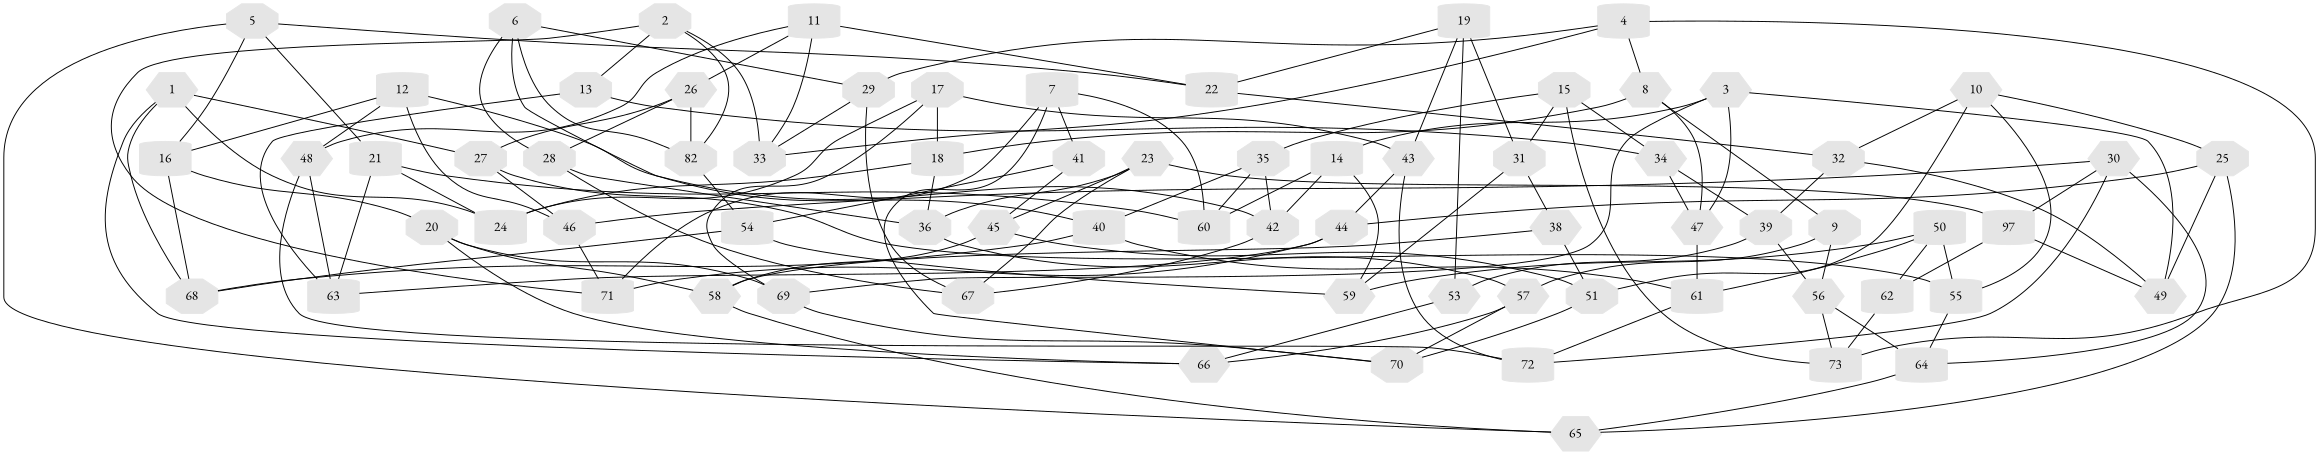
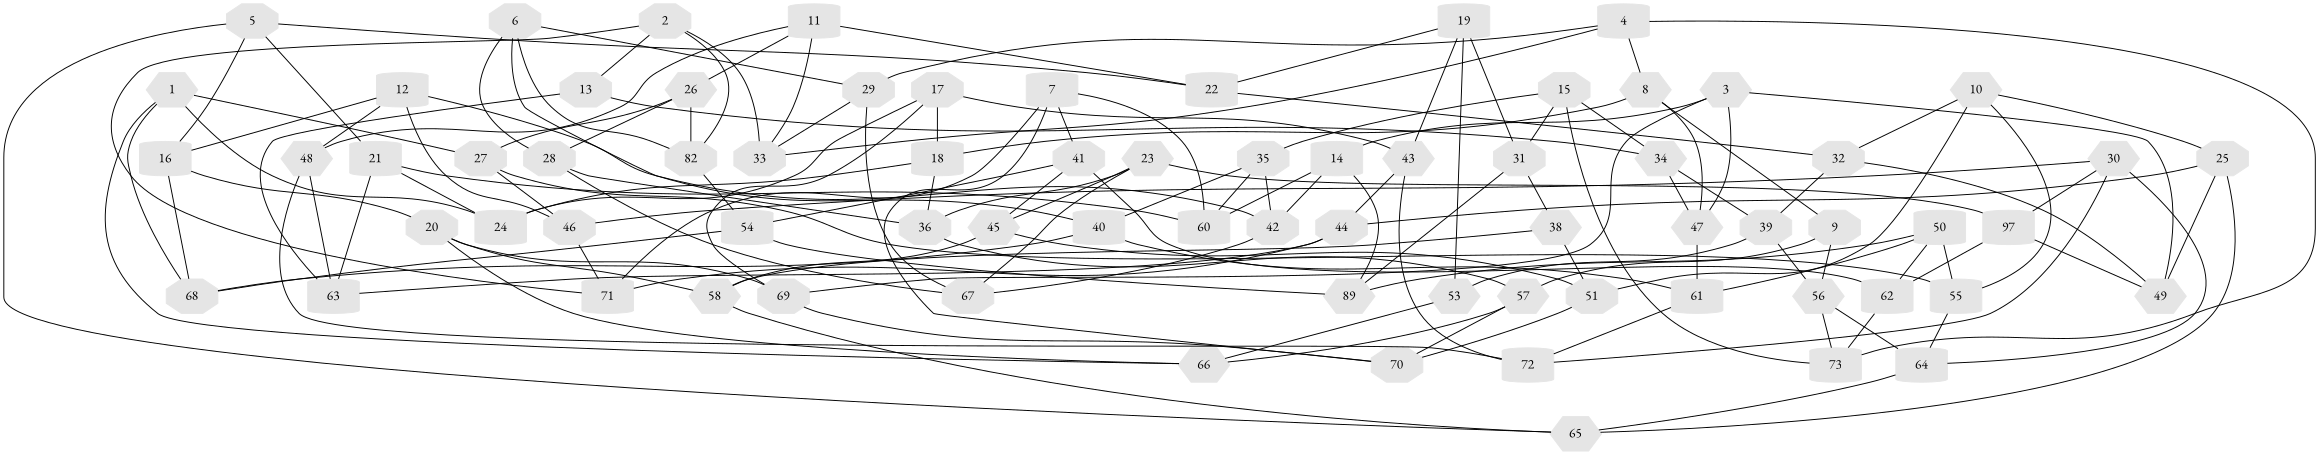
  graph {
    fontname="EB Garamond"
    node [color=gray90 fontname="EB Garamond" shape=octagon style=filled]
    edge [fontname="EB Garamond"]
    1 [shape=hexagon]
    24 [shape=cylinder]
    27
    66 [shape=hexagon]
    68
    55 [shape=cylinder]
    46
    2
    13
    33
    n11 [label=82]
    71 [shape=cylinder]
    34 [shape=hexagon]
    63 [shape=cylinder]
    54 [shape=cylinder]
    3 [shape=hexagon]
    14 [shape=cylinder]
    47 [shape=hexagon]
    49 [shape=hexagon]
    69
    60 [shape=cylinder]
    42
-   59 [shape=hexagon]
+   59 [shape=hexagon label=89]
    61 [shape=cylinder]
    70
    4 [shape=cylinder]
    8 [shape=hexagon]
    29
    73 [shape=cylinder]
    9
    18 [shape=cylinder]
    67
    16 [shape=cylinder]
    5
    21 [shape=cylinder]
    22 [shape=cylinder]
    65 [shape=hexagon]
    20
    32
    6
    28
    40 [shape=cylinder]
    36
    7 [shape=cylinder]
    41
    45 [shape=hexagon]
    62 [shape=cylinder]
    56 [shape=hexagon]
    57 [shape=hexagon]
    53 [shape=hexagon]
    64 [shape=cylinder]
    10 [shape=hexagon]
    25
    51
    44
    39
    11 [shape=cylinder]
    26 [shape=hexagon]
    48 [shape=hexagon]
    72 [shape=cylinder]
    12 [shape=cylinder]
    38 [shape=hexagon]
    58 [shape=hexagon]
    15
    31
    35
    17
    43 [shape=hexagon]
    19 [shape=cylinder]
    23 [shape=hexagon]
    n71 [label=97 shape=cylinder]
    30 [shape=hexagon]
    50 [shape=cylinder]
    1 -- 24
    1 -- 27
    1 -- 66
    1 -- 68
    27 -- 55
    27 -- 46
    55 -- 64
    46 -- 71
    2 -- 13
    2 -- 33
    2 -- n11
    2 -- 71
    13 -- 34
    13 -- 63
    n11 -- 54
    34 -- 47
    34 -- 39
    54 -- 68
    54 -- 59
    3 -- 14
    3 -- 47
    3 -- 49
    3 -- 69
    14 -- 60
    14 -- 42
    14 -- 59
    47 -- 61
    69 -- 70
    42 -- 67
    61 -- 72
    4 -- 33
    4 -- 8
    4 -- 29
    4 -- 73
    8 -- 47
    8 -- 9
    8 -- 18
    29 -- 33
    29 -- 67
    9 -- 56
    9 -- 57
    18 -- 24
    18 -- 36
    16 -- 68
    16 -- 20
    5 -- 16
    5 -- 21
    5 -- 22
    5 -- 65
    21 -- 24
    21 -- 63
    21 -- 60
    22 -- 32
    20 -- 66
    20 -- 69
    20 -- 58
    32 -- 49
    32 -- 39
    6 -- n11
    6 -- 29
    6 -- 28
    6 -- 40
    28 -- 67
    28 -- 36
    40 -- 68
    40 -- 61
    36 -- 57
    7 -- 71
    7 -- 60
    7 -- 70
    7 -- 41
    41 -- 54
    41 -- 45
+   41 -- 62
    45 -- 51
    45 -- 58
    62 -- 73
    56 -- 73
    56 -- 64
    57 -- 66
    57 -- 70
    53 -- 66
    64 -- 65
    10 -- 55
    10 -- 32
    10 -- 25
    10 -- 51
    25 -- 49
    25 -- 65
    25 -- 44
    51 -- 70
    44 -- 71
    44 -- 63
    39 -- 56
    39 -- 53
    11 -- 33
    11 -- 22
    11 -- 26
    11 -- 48
    26 -- 27
    26 -- n11
    26 -- 28
    48 -- 63
    48 -- 72
    12 -- 46
    12 -- 42
    12 -- 16
    12 -- 48
    38 -- 51
    38 -- 58
    58 -- 65
    15 -- 34
    15 -- 73
    15 -- 31
    15 -- 35
    31 -- 59
    31 -- 38
    35 -- 60
    35 -- 42
    35 -- 40
    17 -- 24
    17 -- 69
    17 -- 18
    17 -- 43
    43 -- 44
    43 -- 72
    19 -- 22
    19 -- 53
    19 -- 31
    19 -- 43
    23 -- 67
    23 -- 36
    23 -- 45
    23 -- n71
    n71 -- 49
    n71 -- 62
    30 -- 46
    30 -- 64
    30 -- 72
    30 -- n71
    50 -- 55
    50 -- 59
    50 -- 61
    50 -- 62
  }
